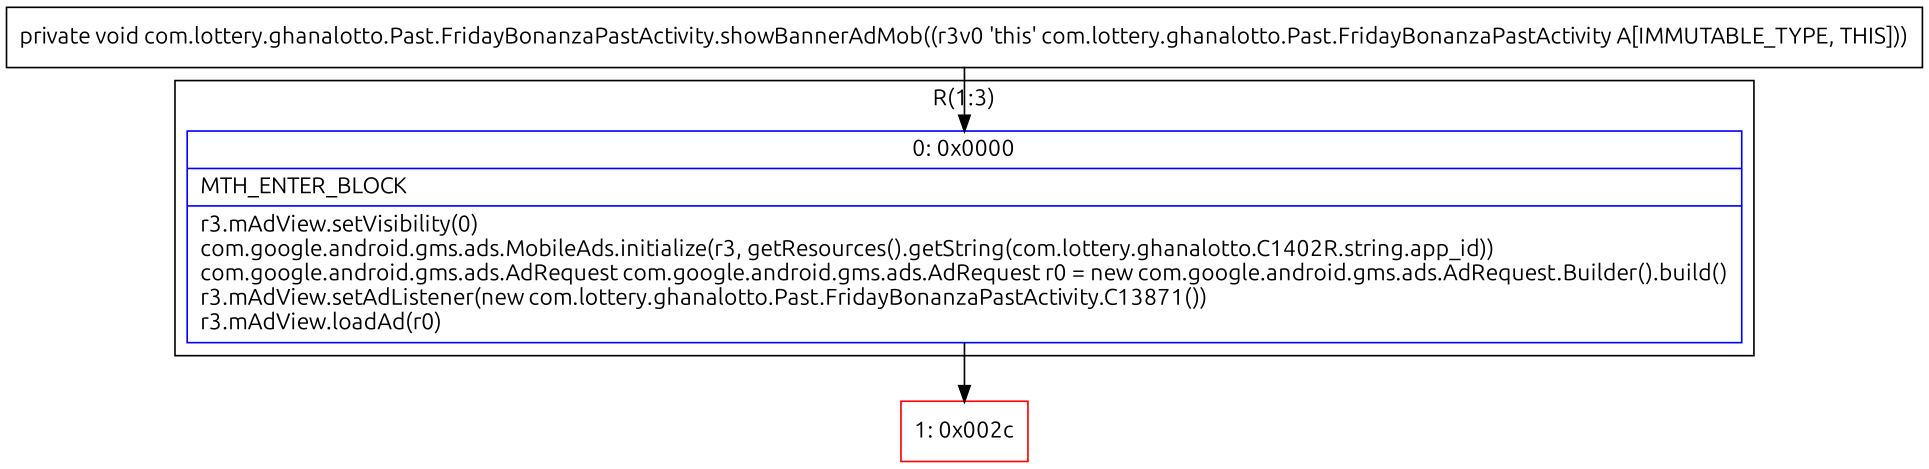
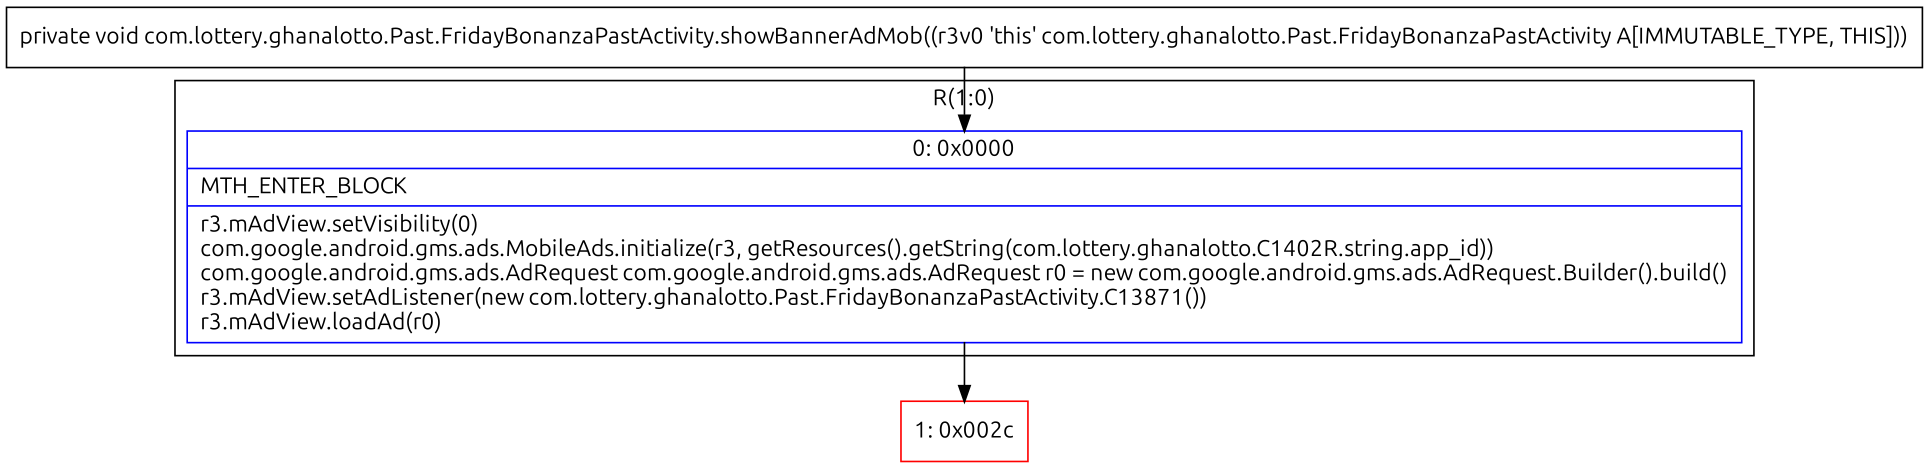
  digraph {
    fontname=Ubuntu
    node [shape=record fontname=Ubuntu]
    edge [fontname=Ubuntu]
    n1 [color=blue label="{0\:\ 0x0000|MTH_ENTER_BLOCK\l|r3.mAdView.setVisibility(0)\lcom.google.android.gms.ads.MobileAds.initialize(r3, getResources().getString(com.lottery.ghanalotto.C1402R.string.app_id))\lcom.google.android.gms.ads.AdRequest com.google.android.gms.ads.AdRequest r0 = new com.google.android.gms.ads.AdRequest.Builder().build()\lr3.mAdView.setAdListener(new com.lottery.ghanalotto.Past.FridayBonanzaPastActivity.C13871())\lr3.mAdView.loadAd(r0)\l}"]
    n2 [color=red label="{1\:\ 0x002c}"]
    n3 [label="{private void com.lottery.ghanalotto.Past.FridayBonanzaPastActivity.showBannerAdMob((r3v0 'this' com.lottery.ghanalotto.Past.FridayBonanzaPastActivity A[IMMUTABLE_TYPE, THIS])) }"]
    subgraph cluster_1 {
-     label="R(1:3)"
+     label="R(1:0)"
      n1
    }
    n1 -> n2
    n3 -> n1
  }
